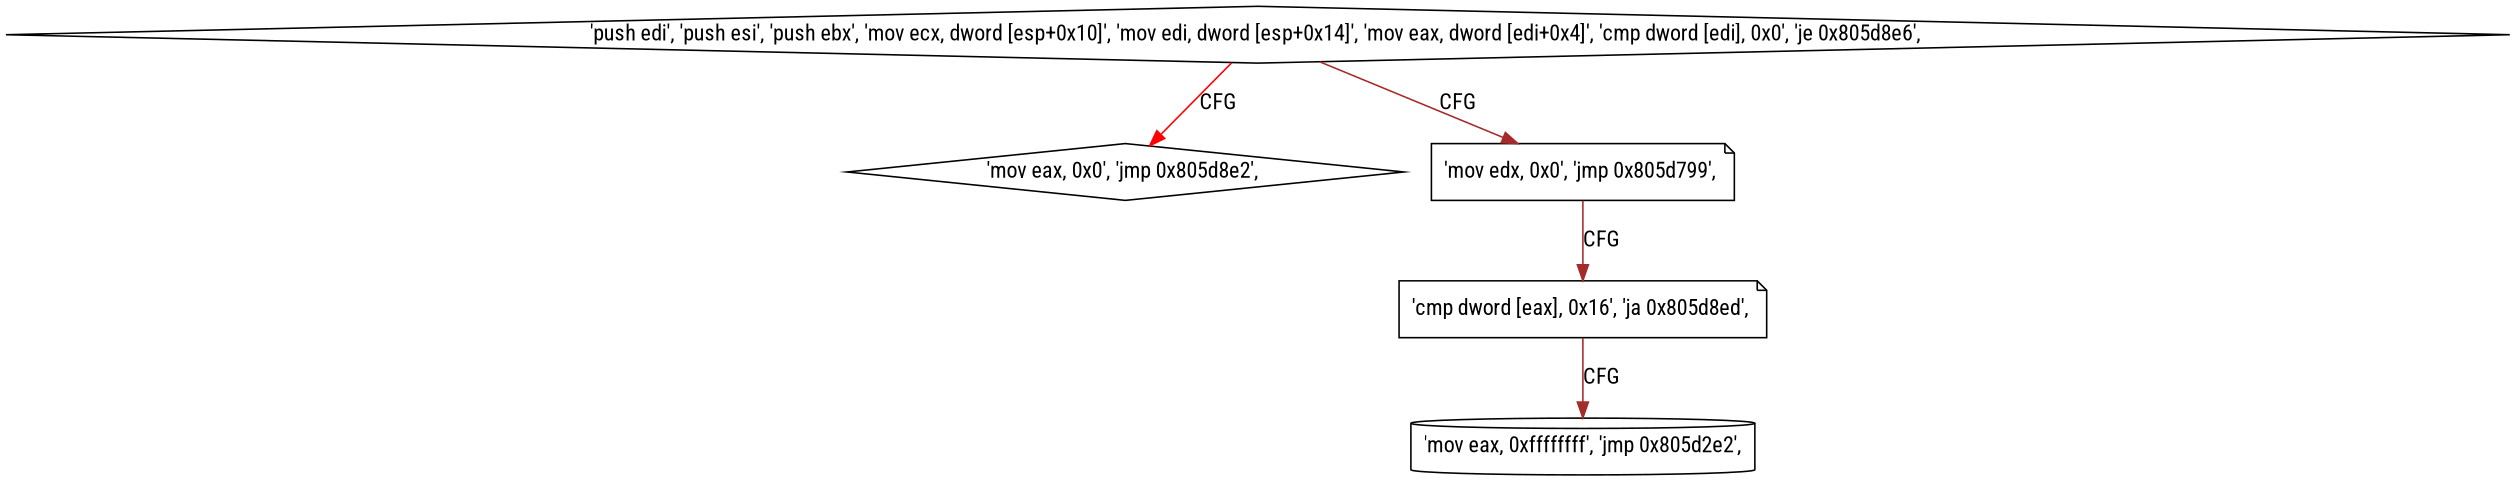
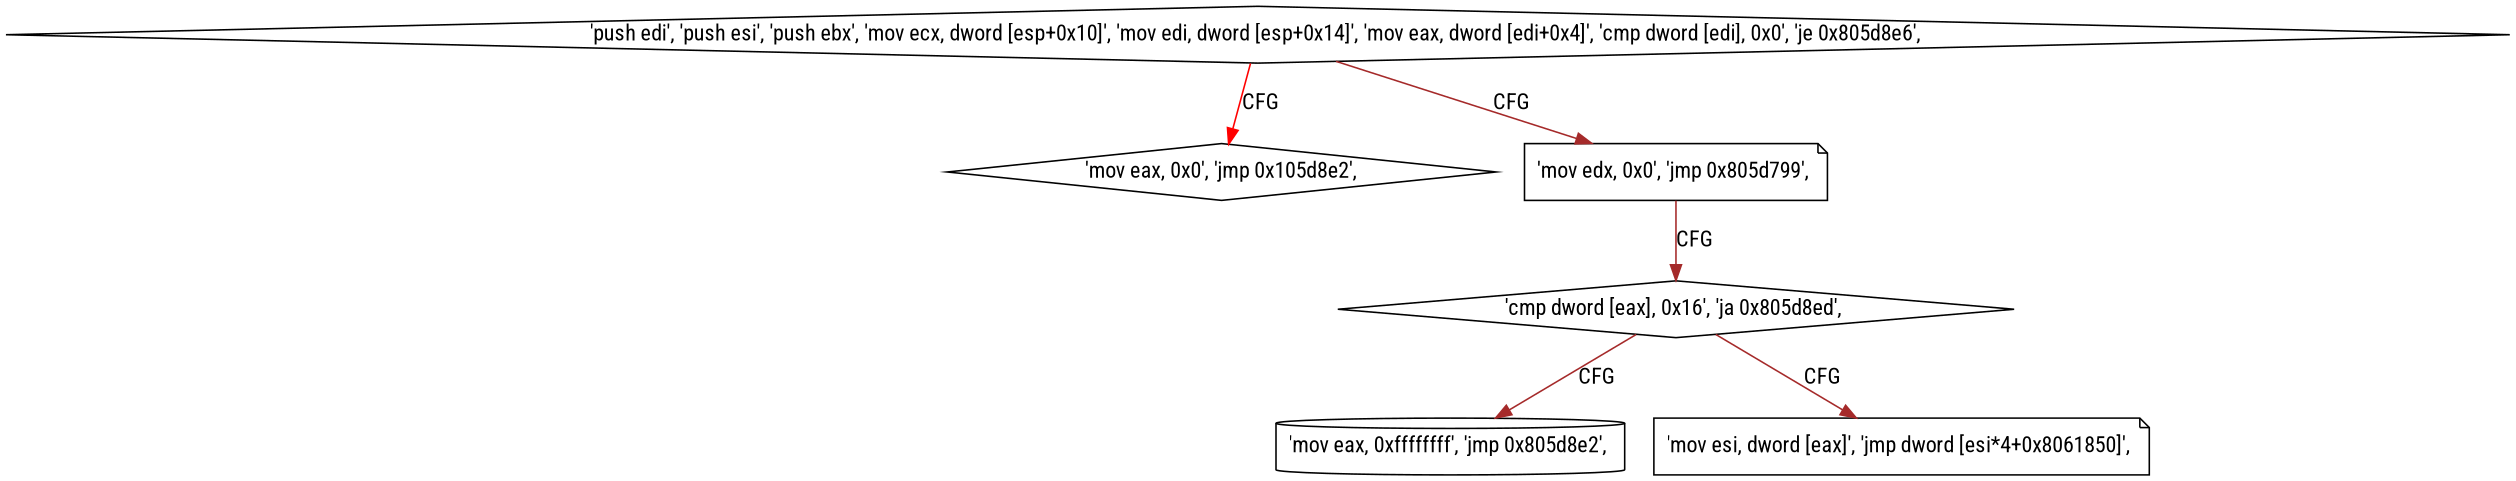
  digraph {
    fontname="Roboto Condensed"
    node [fontname="Roboto Condensed" shape=note]
    edge [color=brown fontname="Roboto Condensed"]
    n1 [label="'push edi', 'push esi', 'push ebx', 'mov ecx, dword [esp+0x10]', 'mov edi, dword [esp+0x14]', 'mov eax, dword [edi+0x4]', 'cmp dword [edi], 0x0', 'je 0x805d8e6', " shape=diamond]
-   n2 [label="'mov eax, 0x0', 'jmp 0x805d8e2', " shape=diamond]
+   n2 [label="'mov eax, 0x0', 'jmp 0x105d8e2'," shape=diamond]
    n3 [label="'mov edx, 0x0', 'jmp 0x805d799', "]
-   n4 [label="'cmp dword [eax], 0x16', 'ja 0x805d8ed', "]
-   n5 [label="'mov eax, 0xffffffff', 'jmp 0x805d2e2'," shape=cylinder]
+   n4 [label="'cmp dword [eax], 0x16', 'ja 0x805d8ed', " shape=diamond]
+   n5 [label="'mov eax, 0xffffffff', 'jmp 0x805d8e2', " shape=cylinder]
+   n6 [label="'mov esi, dword [eax]', 'jmp dword [esi*4+0x8061850]', "]
    n1 -> n2 [color=red label=CFG]
    n1 -> n3 [label=CFG]
    n3 -> n4 [label=CFG]
    n4 -> n5 [label=CFG]
+   n4 -> n6 [label=CFG]
  }
